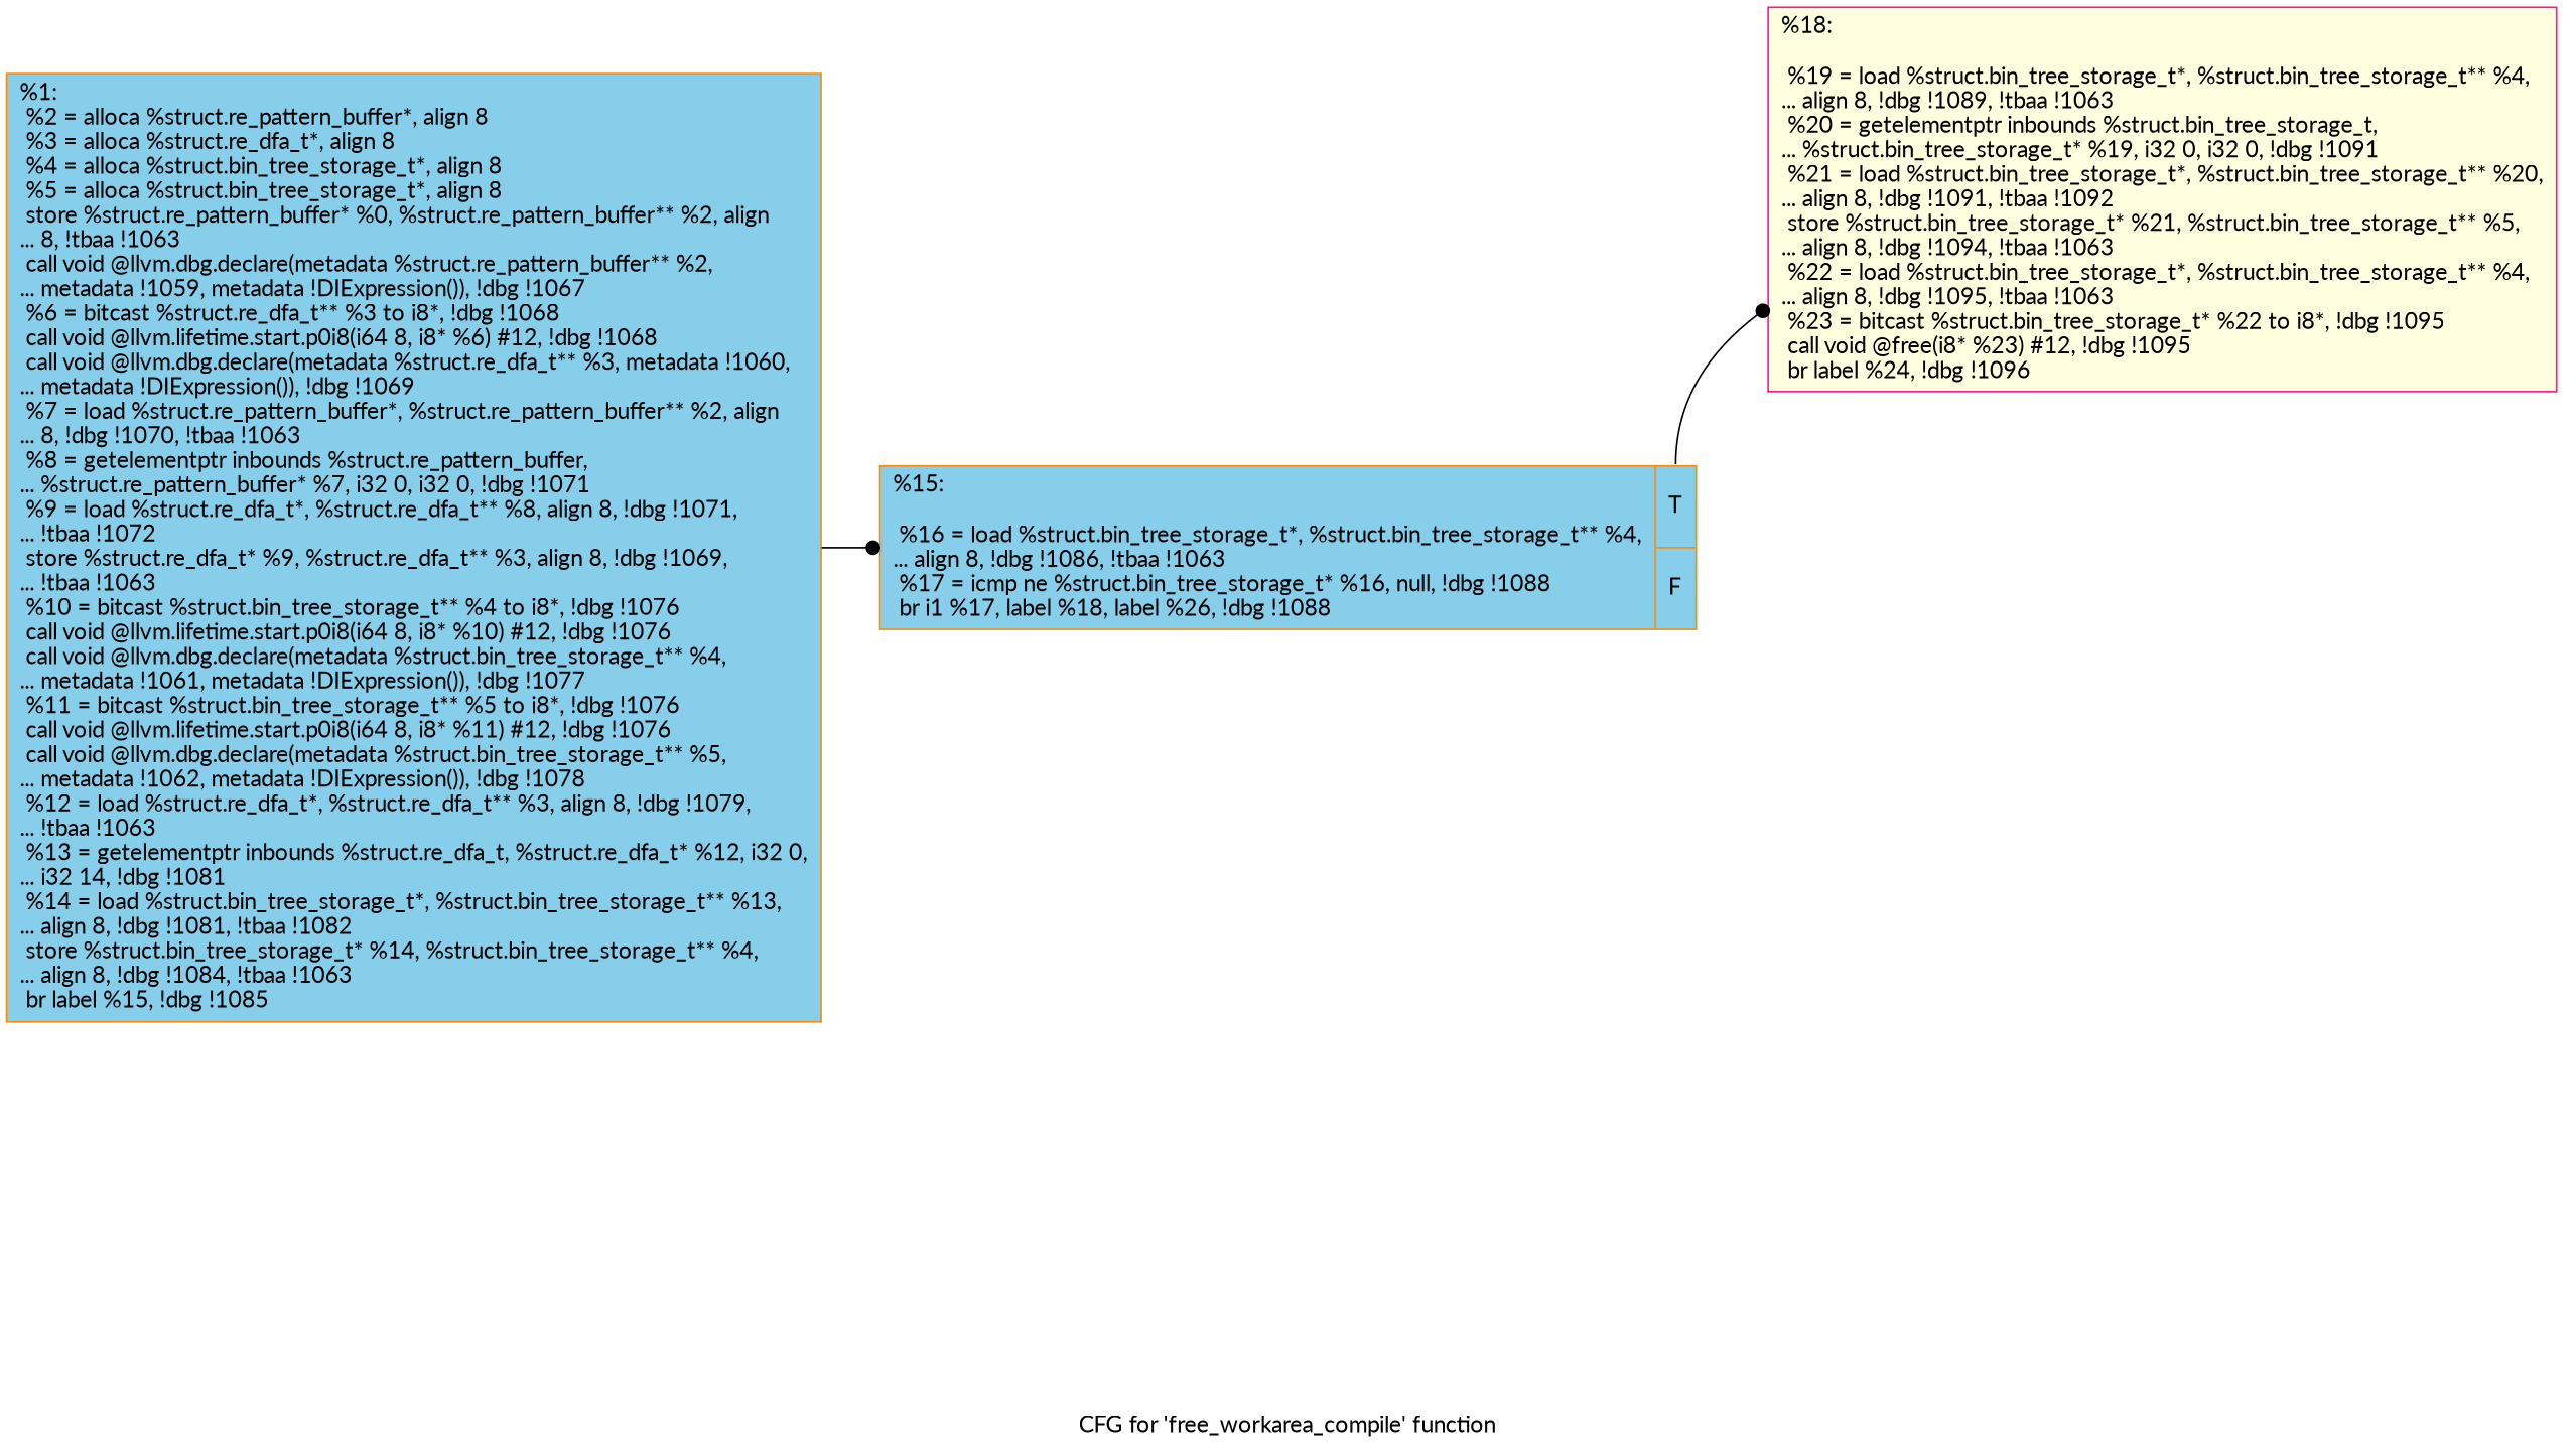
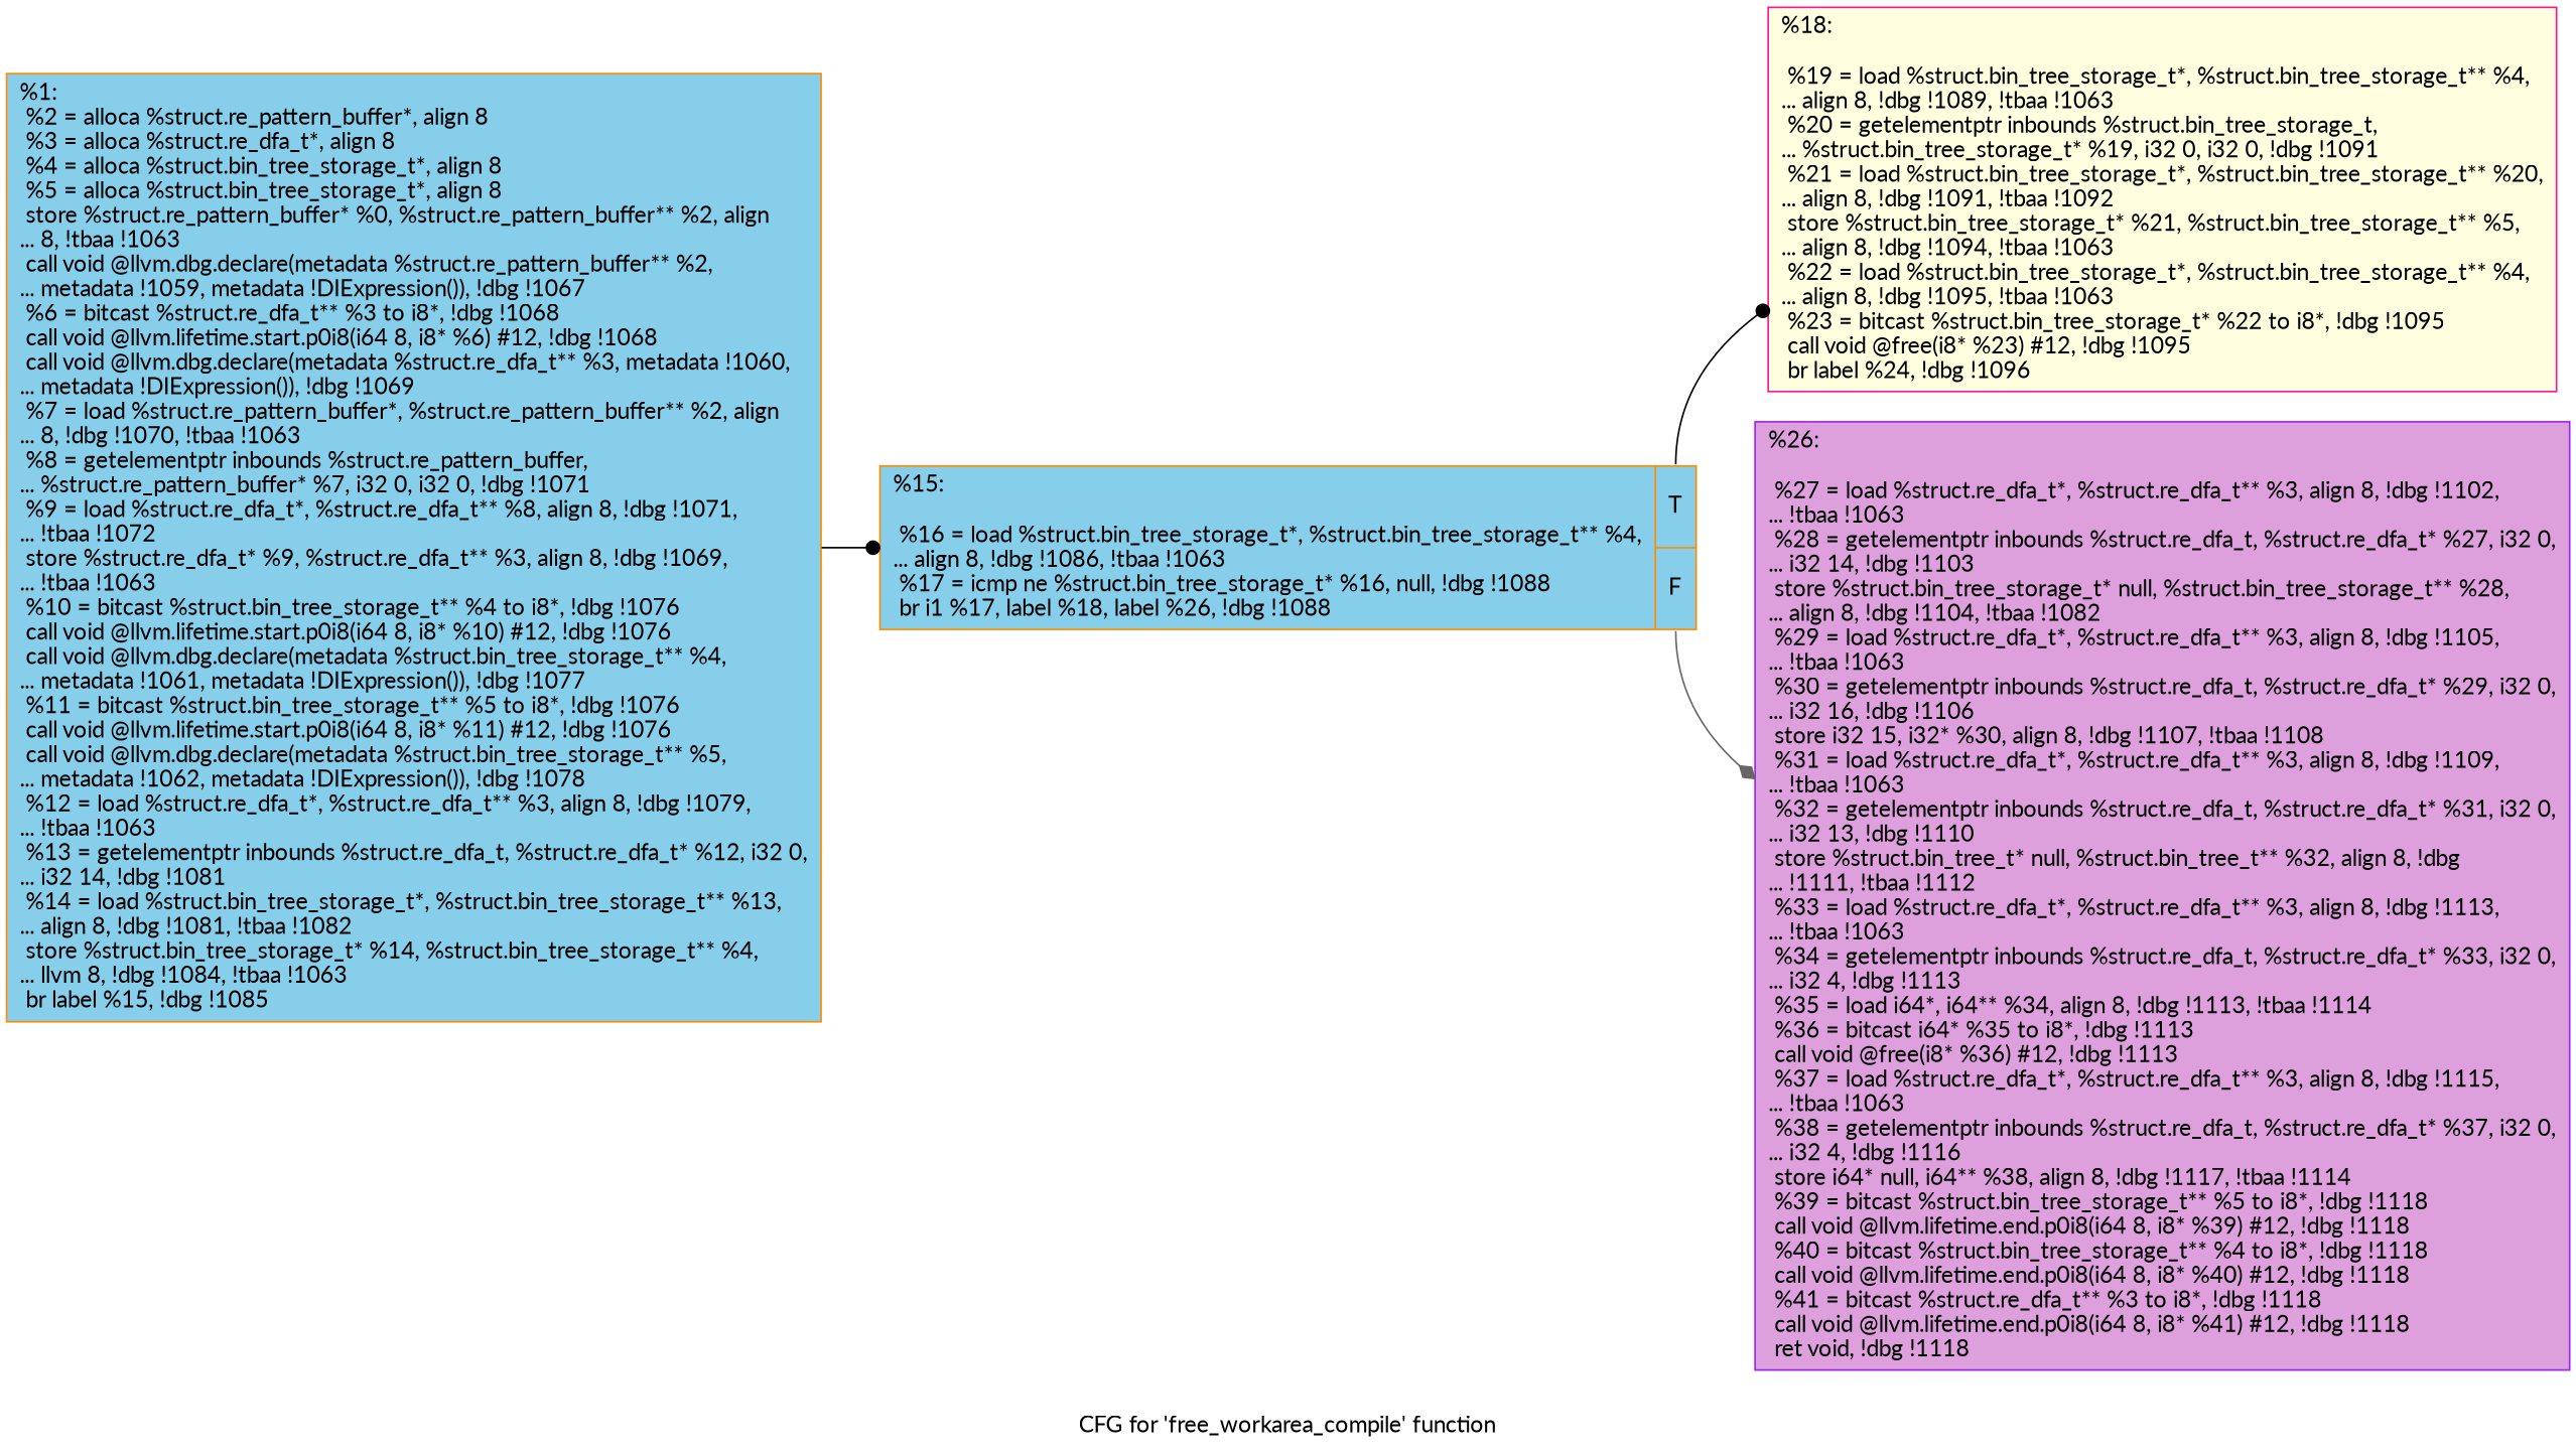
  digraph {
    fontname=Lato
    label="CFG for 'free_workarea_compile' function"
    rankdir=LR
    node [color=darkorange fillcolor=skyblue fontname=Lato shape=record style=filled]
    edge [arrowhead=dot color=black fontname=Lato]
-   n1 [label="{%1:\l  %2 = alloca %struct.re_pattern_buffer*, align 8\l  %3 = alloca %struct.re_dfa_t*, align 8\l  %4 = alloca %struct.bin_tree_storage_t*, align 8\l  %5 = alloca %struct.bin_tree_storage_t*, align 8\l  store %struct.re_pattern_buffer* %0, %struct.re_pattern_buffer** %2, align\l... 8, !tbaa !1063\l  call void @llvm.dbg.declare(metadata %struct.re_pattern_buffer** %2,\l... metadata !1059, metadata !DIExpression()), !dbg !1067\l  %6 = bitcast %struct.re_dfa_t** %3 to i8*, !dbg !1068\l  call void @llvm.lifetime.start.p0i8(i64 8, i8* %6) #12, !dbg !1068\l  call void @llvm.dbg.declare(metadata %struct.re_dfa_t** %3, metadata !1060,\l... metadata !DIExpression()), !dbg !1069\l  %7 = load %struct.re_pattern_buffer*, %struct.re_pattern_buffer** %2, align\l... 8, !dbg !1070, !tbaa !1063\l  %8 = getelementptr inbounds %struct.re_pattern_buffer,\l... %struct.re_pattern_buffer* %7, i32 0, i32 0, !dbg !1071\l  %9 = load %struct.re_dfa_t*, %struct.re_dfa_t** %8, align 8, !dbg !1071,\l... !tbaa !1072\l  store %struct.re_dfa_t* %9, %struct.re_dfa_t** %3, align 8, !dbg !1069,\l... !tbaa !1063\l  %10 = bitcast %struct.bin_tree_storage_t** %4 to i8*, !dbg !1076\l  call void @llvm.lifetime.start.p0i8(i64 8, i8* %10) #12, !dbg !1076\l  call void @llvm.dbg.declare(metadata %struct.bin_tree_storage_t** %4,\l... metadata !1061, metadata !DIExpression()), !dbg !1077\l  %11 = bitcast %struct.bin_tree_storage_t** %5 to i8*, !dbg !1076\l  call void @llvm.lifetime.start.p0i8(i64 8, i8* %11) #12, !dbg !1076\l  call void @llvm.dbg.declare(metadata %struct.bin_tree_storage_t** %5,\l... metadata !1062, metadata !DIExpression()), !dbg !1078\l  %12 = load %struct.re_dfa_t*, %struct.re_dfa_t** %3, align 8, !dbg !1079,\l... !tbaa !1063\l  %13 = getelementptr inbounds %struct.re_dfa_t, %struct.re_dfa_t* %12, i32 0,\l... i32 14, !dbg !1081\l  %14 = load %struct.bin_tree_storage_t*, %struct.bin_tree_storage_t** %13,\l... align 8, !dbg !1081, !tbaa !1082\l  store %struct.bin_tree_storage_t* %14, %struct.bin_tree_storage_t** %4,\l... align 8, !dbg !1084, !tbaa !1063\l  br label %15, !dbg !1085\l}"]
+   n1 [label="{%1:\l  %2 = alloca %struct.re_pattern_buffer*, align 8\l  %3 = alloca %struct.re_dfa_t*, align 8\l  %4 = alloca %struct.bin_tree_storage_t*, align 8\l  %5 = alloca %struct.bin_tree_storage_t*, align 8\l  store %struct.re_pattern_buffer* %0, %struct.re_pattern_buffer** %2, align\l... 8, !tbaa !1063\l  call void @llvm.dbg.declare(metadata %struct.re_pattern_buffer** %2,\l... metadata !1059, metadata !DIExpression()), !dbg !1067\l  %6 = bitcast %struct.re_dfa_t** %3 to i8*, !dbg !1068\l  call void @llvm.lifetime.start.p0i8(i64 8, i8* %6) #12, !dbg !1068\l  call void @llvm.dbg.declare(metadata %struct.re_dfa_t** %3, metadata !1060,\l... metadata !DIExpression()), !dbg !1069\l  %7 = load %struct.re_pattern_buffer*, %struct.re_pattern_buffer** %2, align\l... 8, !dbg !1070, !tbaa !1063\l  %8 = getelementptr inbounds %struct.re_pattern_buffer,\l... %struct.re_pattern_buffer* %7, i32 0, i32 0, !dbg !1071\l  %9 = load %struct.re_dfa_t*, %struct.re_dfa_t** %8, align 8, !dbg !1071,\l... !tbaa !1072\l  store %struct.re_dfa_t* %9, %struct.re_dfa_t** %3, align 8, !dbg !1069,\l... !tbaa !1063\l  %10 = bitcast %struct.bin_tree_storage_t** %4 to i8*, !dbg !1076\l  call void @llvm.lifetime.start.p0i8(i64 8, i8* %10) #12, !dbg !1076\l  call void @llvm.dbg.declare(metadata %struct.bin_tree_storage_t** %4,\l... metadata !1061, metadata !DIExpression()), !dbg !1077\l  %11 = bitcast %struct.bin_tree_storage_t** %5 to i8*, !dbg !1076\l  call void @llvm.lifetime.start.p0i8(i64 8, i8* %11) #12, !dbg !1076\l  call void @llvm.dbg.declare(metadata %struct.bin_tree_storage_t** %5,\l... metadata !1062, metadata !DIExpression()), !dbg !1078\l  %12 = load %struct.re_dfa_t*, %struct.re_dfa_t** %3, align 8, !dbg !1079,\l... !tbaa !1063\l  %13 = getelementptr inbounds %struct.re_dfa_t, %struct.re_dfa_t* %12, i32 0,\l... i32 14, !dbg !1081\l  %14 = load %struct.bin_tree_storage_t*, %struct.bin_tree_storage_t** %13,\l... align 8, !dbg !1081, !tbaa !1082\l  store %struct.bin_tree_storage_t* %14, %struct.bin_tree_storage_t** %4,\l... llvm 8, !dbg !1084, !tbaa !1063\l  br label %15, !dbg !1085\l}"]
    n2 [label="{%15:\l\l  %16 = load %struct.bin_tree_storage_t*, %struct.bin_tree_storage_t** %4,\l... align 8, !dbg !1086, !tbaa !1063\l  %17 = icmp ne %struct.bin_tree_storage_t* %16, null, !dbg !1088\l  br i1 %17, label %18, label %26, !dbg !1088\l|{<s0>T|<s1>F}}"]
    n3 [color=deeppink fillcolor=lightyellow label="{%18:\l\l  %19 = load %struct.bin_tree_storage_t*, %struct.bin_tree_storage_t** %4,\l... align 8, !dbg !1089, !tbaa !1063\l  %20 = getelementptr inbounds %struct.bin_tree_storage_t,\l... %struct.bin_tree_storage_t* %19, i32 0, i32 0, !dbg !1091\l  %21 = load %struct.bin_tree_storage_t*, %struct.bin_tree_storage_t** %20,\l... align 8, !dbg !1091, !tbaa !1092\l  store %struct.bin_tree_storage_t* %21, %struct.bin_tree_storage_t** %5,\l... align 8, !dbg !1094, !tbaa !1063\l  %22 = load %struct.bin_tree_storage_t*, %struct.bin_tree_storage_t** %4,\l... align 8, !dbg !1095, !tbaa !1063\l  %23 = bitcast %struct.bin_tree_storage_t* %22 to i8*, !dbg !1095\l  call void @free(i8* %23) #12, !dbg !1095\l  br label %24, !dbg !1096\l}"]
+   n4 [color=purple fillcolor=plum label="{%26:\l\l  %27 = load %struct.re_dfa_t*, %struct.re_dfa_t** %3, align 8, !dbg !1102,\l... !tbaa !1063\l  %28 = getelementptr inbounds %struct.re_dfa_t, %struct.re_dfa_t* %27, i32 0,\l... i32 14, !dbg !1103\l  store %struct.bin_tree_storage_t* null, %struct.bin_tree_storage_t** %28,\l... align 8, !dbg !1104, !tbaa !1082\l  %29 = load %struct.re_dfa_t*, %struct.re_dfa_t** %3, align 8, !dbg !1105,\l... !tbaa !1063\l  %30 = getelementptr inbounds %struct.re_dfa_t, %struct.re_dfa_t* %29, i32 0,\l... i32 16, !dbg !1106\l  store i32 15, i32* %30, align 8, !dbg !1107, !tbaa !1108\l  %31 = load %struct.re_dfa_t*, %struct.re_dfa_t** %3, align 8, !dbg !1109,\l... !tbaa !1063\l  %32 = getelementptr inbounds %struct.re_dfa_t, %struct.re_dfa_t* %31, i32 0,\l... i32 13, !dbg !1110\l  store %struct.bin_tree_t* null, %struct.bin_tree_t** %32, align 8, !dbg\l... !1111, !tbaa !1112\l  %33 = load %struct.re_dfa_t*, %struct.re_dfa_t** %3, align 8, !dbg !1113,\l... !tbaa !1063\l  %34 = getelementptr inbounds %struct.re_dfa_t, %struct.re_dfa_t* %33, i32 0,\l... i32 4, !dbg !1113\l  %35 = load i64*, i64** %34, align 8, !dbg !1113, !tbaa !1114\l  %36 = bitcast i64* %35 to i8*, !dbg !1113\l  call void @free(i8* %36) #12, !dbg !1113\l  %37 = load %struct.re_dfa_t*, %struct.re_dfa_t** %3, align 8, !dbg !1115,\l... !tbaa !1063\l  %38 = getelementptr inbounds %struct.re_dfa_t, %struct.re_dfa_t* %37, i32 0,\l... i32 4, !dbg !1116\l  store i64* null, i64** %38, align 8, !dbg !1117, !tbaa !1114\l  %39 = bitcast %struct.bin_tree_storage_t** %5 to i8*, !dbg !1118\l  call void @llvm.lifetime.end.p0i8(i64 8, i8* %39) #12, !dbg !1118\l  %40 = bitcast %struct.bin_tree_storage_t** %4 to i8*, !dbg !1118\l  call void @llvm.lifetime.end.p0i8(i64 8, i8* %40) #12, !dbg !1118\l  %41 = bitcast %struct.re_dfa_t** %3 to i8*, !dbg !1118\l  call void @llvm.lifetime.end.p0i8(i64 8, i8* %41) #12, !dbg !1118\l  ret void, !dbg !1118\l}"]
    n1 -> n2
    n2 -> n3 [tailport=s0]
+   n2 -> n4 [arrowhead=diamond color=gray40 tailport=s1]
  }
